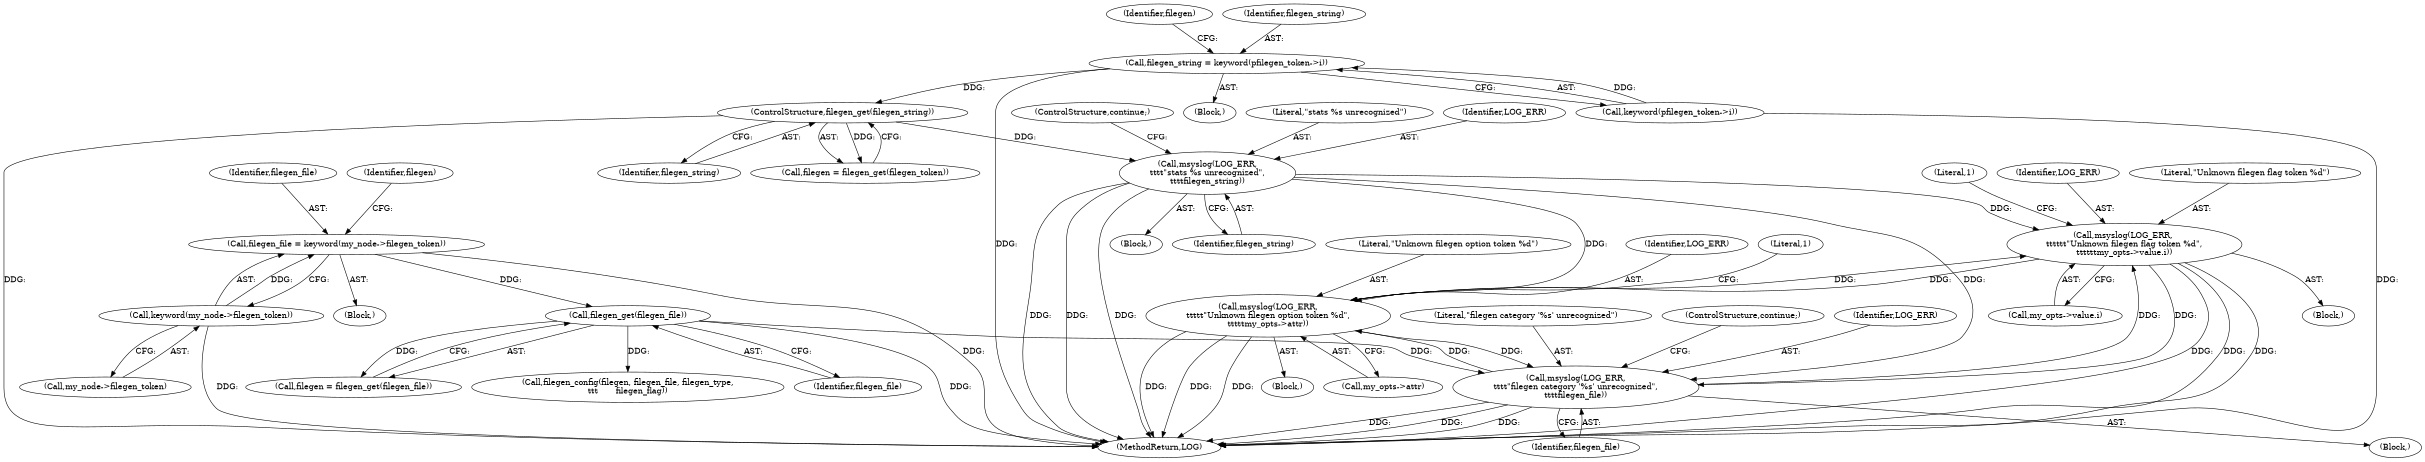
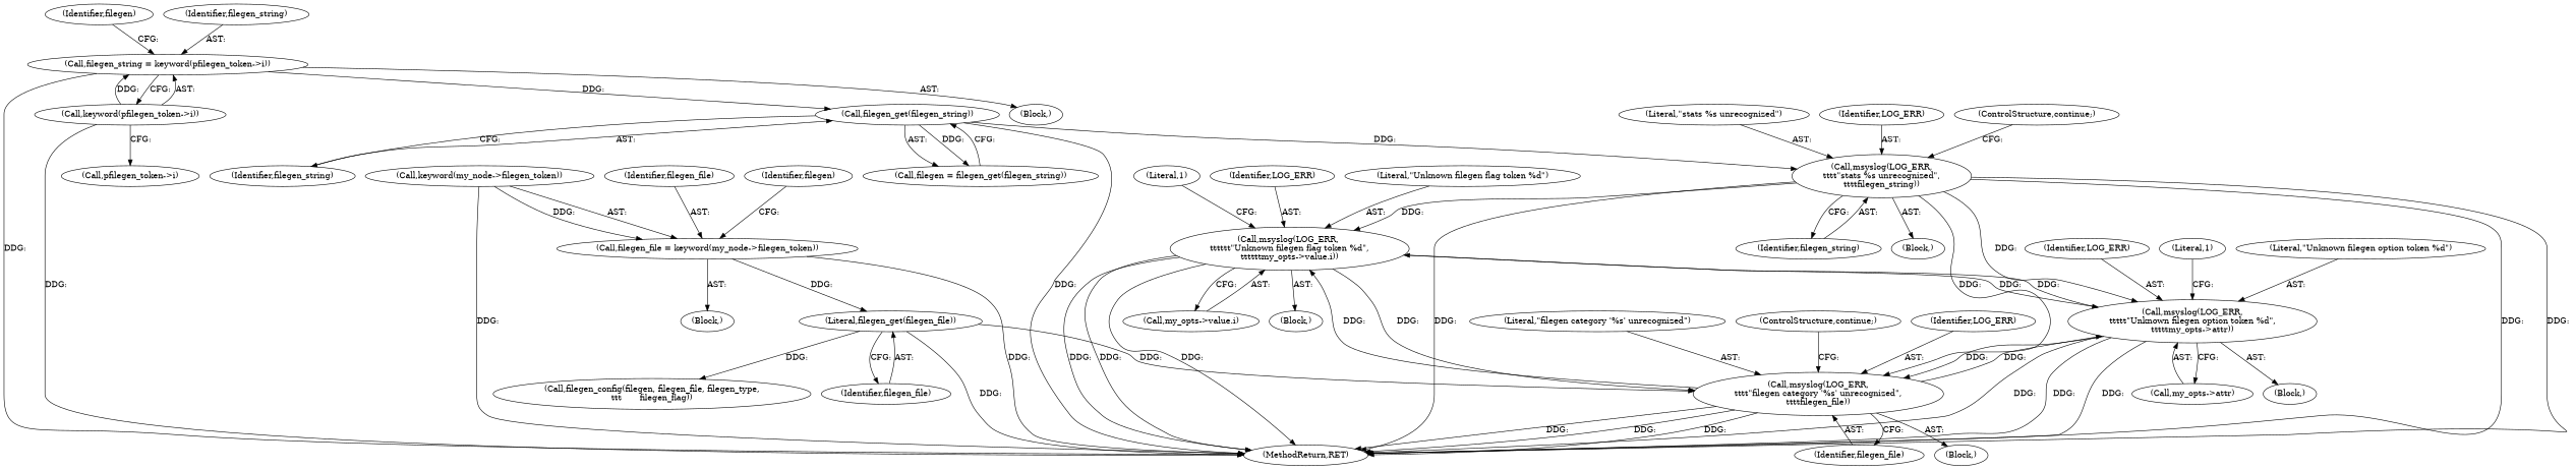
  digraph {
    n1 [label="(Call,msyslog(LOG_ERR, \n\t\t\t\t\t\t\"Unknown filegen flag token %d\",\n\t\t\t\t\t\tmy_opts->value.i))"]
    n2 [label="(Call,msyslog(LOG_ERR,\n\t\t\t\t\t\"Unknown filegen option token %d\",\n\t\t\t\t\tmy_opts->attr))"]
    n3 [label="(Call,msyslog(LOG_ERR,\n\t\t\t\t\"filegen category '%s' unrecognized\",\n\t\t\t\tfilegen_file))"]
-   n4 [label="(MethodReturn,LOG)"]
+   n4 [label="(MethodReturn,RET)"]
    n5 [label="(Call,my_opts->value.i)"]
    n6 [label="(Block,)"]
    n7 [label="(Block,)"]
    n8 [label="(Call,my_opts->attr)"]
    n9 [label="(Block,)"]
    n10 [label="(Identifier,filegen_file)"]
    n11 [label="(Call,msyslog(LOG_ERR,\n\t\t\t\t\"stats %s unrecognized\",\n\t\t\t\tfilegen_string))"]
    n12 [label="(Identifier,filegen_string)"]
    n13 [label="(Block,)"]
-   n14 [label="(ControlStructure,filegen_get(filegen_string))"]
+   n14 [label="(Call,filegen_get(filegen_string))"]
    n15 [label="(Identifier,filegen_string)"]
-   n16 [label="(Call,filegen = filegen_get(filegen_token))"]
+   n16 [label="(Call,filegen = filegen_get(filegen_string))"]
    n17 [label="(Call,filegen_string = keyword(pfilegen_token->i))"]
    n18 [label="(Call,keyword(pfilegen_token->i))"]
    n19 [label="(Block,)"]
-   n21 [label="(Call,filegen_get(filegen_file))"]
+   n20 [label="(Call,pfilegen_token->i)"]
+   n21 [label="(Literal,filegen_get(filegen_file))"]
    n22 [label="(Identifier,filegen_file)"]
-   n23 [label="(Call,filegen = filegen_get(filegen_file))"]
    n24 [label="(Call,filegen_config(filegen, filegen_file, filegen_type,\n\t\t\t       filegen_flag))"]
    n25 [label="(Call,filegen_file = keyword(my_node->filegen_token))"]
    n26 [label="(Call,keyword(my_node->filegen_token))"]
    n27 [label="(Block,)"]
-   n28 [label="(Call,my_node->filegen_token)"]
    n29 [label="(Literal,1)"]
    n30 [label="(Identifier,filegen_file)"]
    n31 [label="(Literal,\"filegen category '%s' unrecognized\")"]
    n32 [label="(Identifier,LOG_ERR)"]
    n33 [label="(Literal,\"stats %s unrecognized\")"]
    n34 [label="(Identifier,filegen)"]
    n35 [label="(Identifier,LOG_ERR)"]
    n36 [label="(Identifier,filegen)"]
    n37 [label="(Identifier,filegen_string)"]
    n38 [label="(ControlStructure,continue;)"]
    n39 [label="(Identifier,LOG_ERR)"]
    n40 [label="(Identifier,LOG_ERR)"]
    n41 [label="(Literal,1)"]
    n42 [label="(Literal,\"Unknown filegen flag token %d\")"]
    n43 [label="(Literal,\"Unknown filegen option token %d\")"]
    n44 [label="(ControlStructure,continue;)"]
    n1 -> n2 [label="DDG: "]
    n1 -> n3 [label="DDG: "]
    n1 -> n4 [label="DDG: "]
    n1 -> n4 [label="DDG: "]
    n1 -> n4 [label="DDG: "]
    n1 -> n5 [label="CFG: "]
    n1 -> n6 [label="AST: "]
    n2 -> n1 [label="DDG: "]
    n2 -> n3 [label="DDG: "]
    n2 -> n4 [label="DDG: "]
    n2 -> n4 [label="DDG: "]
    n2 -> n4 [label="DDG: "]
    n2 -> n7 [label="AST: "]
    n2 -> n8 [label="CFG: "]
    n3 -> n1 [label="DDG: "]
    n3 -> n2 [label="DDG: "]
    n3 -> n4 [label="DDG: "]
    n3 -> n4 [label="DDG: "]
    n3 -> n4 [label="DDG: "]
    n3 -> n9 [label="AST: "]
    n3 -> n10 [label="CFG: "]
    n5 -> n1 [label="AST: "]
    n8 -> n2 [label="AST: "]
    n10 -> n3 [label="AST: "]
    n11 -> n1 [label="DDG: "]
    n11 -> n2 [label="DDG: "]
    n11 -> n3 [label="DDG: "]
    n11 -> n4 [label="DDG: "]
    n11 -> n4 [label="DDG: "]
    n11 -> n4 [label="DDG: "]
    n11 -> n12 [label="CFG: "]
    n11 -> n13 [label="AST: "]
    n12 -> n11 [label="AST: "]
    n14 -> n4 [label="DDG: "]
    n14 -> n11 [label="DDG: "]
    n14 -> n15 [label="CFG: "]
    n14 -> n16 [label="AST: "]
    n14 -> n16 [label="DDG: "]
    n15 -> n14 [label="AST: "]
    n16 -> n14 [label="CFG: "]
    n17 -> n4 [label="DDG: "]
    n17 -> n14 [label="DDG: "]
    n17 -> n18 [label="CFG: "]
    n17 -> n19 [label="AST: "]
    n18 -> n4 [label="DDG: "]
    n18 -> n17 [label="AST: "]
    n18 -> n17 [label="DDG: "]
+   n18 -> n20 [label="CFG: "]
    n21 -> n3 [label="DDG: "]
    n21 -> n4 [label="DDG: "]
    n21 -> n22 [label="CFG: "]
-   n21 -> n23 [label="AST: "]
-   n21 -> n23 [label="DDG: "]
    n21 -> n24 [label="DDG: "]
    n22 -> n21 [label="AST: "]
-   n23 -> n21 [label="CFG: "]
    n25 -> n4 [label="DDG: "]
    n25 -> n21 [label="DDG: "]
-   n25 -> n26 [label="CFG: "]
    n25 -> n27 [label="AST: "]
    n26 -> n4 [label="DDG: "]
    n26 -> n25 [label="AST: "]
    n26 -> n25 [label="DDG: "]
-   n26 -> n28 [label="CFG: "]
-   n28 -> n26 [label="AST: "]
    n29 -> n1 [label="CFG: "]
    n30 -> n25 [label="AST: "]
    n31 -> n3 [label="AST: "]
    n32 -> n1 [label="AST: "]
    n33 -> n11 [label="AST: "]
    n34 -> n17 [label="CFG: "]
    n35 -> n11 [label="AST: "]
    n36 -> n25 [label="CFG: "]
    n37 -> n17 [label="AST: "]
    n38 -> n3 [label="CFG: "]
    n39 -> n2 [label="AST: "]
    n40 -> n3 [label="AST: "]
    n41 -> n2 [label="CFG: "]
    n42 -> n1 [label="AST: "]
    n43 -> n2 [label="AST: "]
    n44 -> n11 [label="CFG: "]
  }
